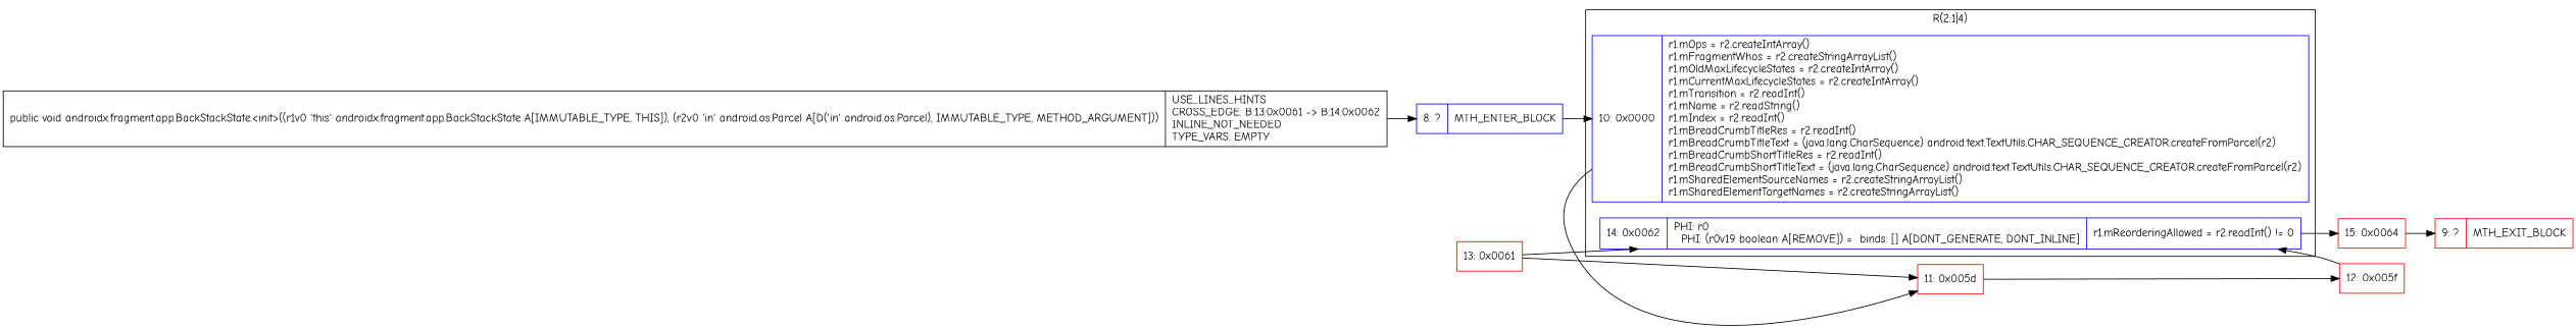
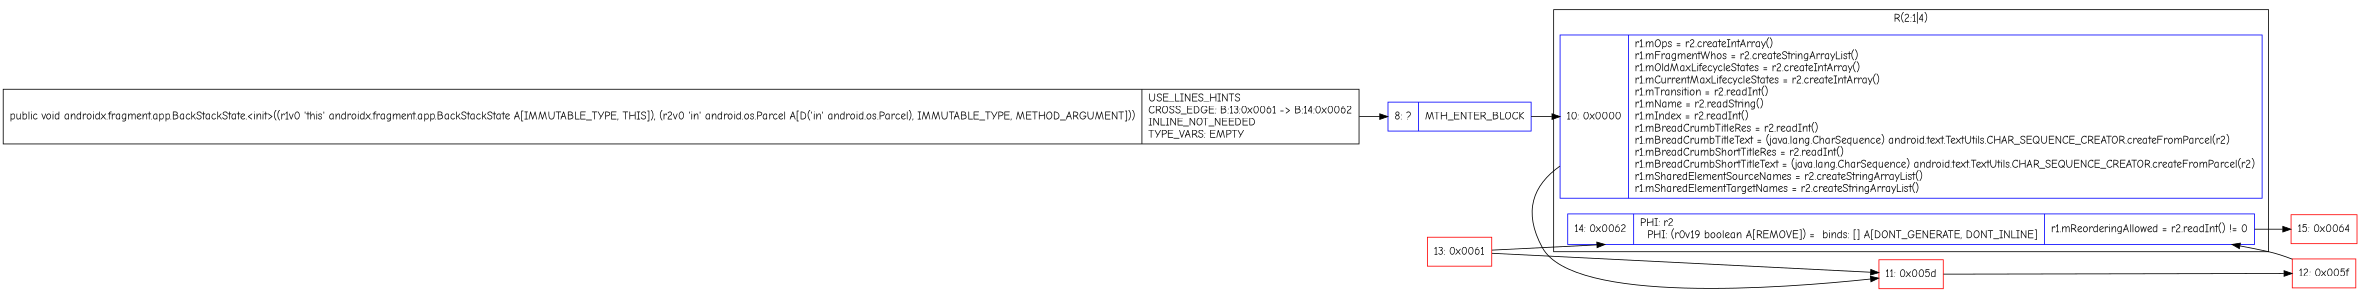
  digraph {
    fontname="Comic Neue"
    rankdir=LR
    node [color=red fontname="Comic Neue" shape=record]
    edge [fontname="Comic Neue"]
    n1 [color=blue label="{10\:\ 0x0000|r1.mOps = r2.createIntArray()\lr1.mFragmentWhos = r2.createStringArrayList()\lr1.mOldMaxLifecycleStates = r2.createIntArray()\lr1.mCurrentMaxLifecycleStates = r2.createIntArray()\lr1.mTransition = r2.readInt()\lr1.mName = r2.readString()\lr1.mIndex = r2.readInt()\lr1.mBreadCrumbTitleRes = r2.readInt()\lr1.mBreadCrumbTitleText = (java.lang.CharSequence) android.text.TextUtils.CHAR_SEQUENCE_CREATOR.createFromParcel(r2)\lr1.mBreadCrumbShortTitleRes = r2.readInt()\lr1.mBreadCrumbShortTitleText = (java.lang.CharSequence) android.text.TextUtils.CHAR_SEQUENCE_CREATOR.createFromParcel(r2)\lr1.mSharedElementSourceNames = r2.createStringArrayList()\lr1.mSharedElementTargetNames = r2.createStringArrayList()\l}"]
-   n2 [color=blue label="{14\:\ 0x0062|PHI: r0 \l  PHI: (r0v19 boolean A[REMOVE]) =  binds: [] A[DONT_GENERATE, DONT_INLINE]\l|r1.mReorderingAllowed = r2.readInt() != 0\l}"]
+   n2 [color=blue label="{14\:\ 0x0062|PHI: r2 \l  PHI: (r0v19 boolean A[REMOVE]) =  binds: [] A[DONT_GENERATE, DONT_INLINE]\l|r1.mReorderingAllowed = r2.readInt() != 0\l}"]
    n3 [label="{11\:\ 0x005d}"]
    n4 [label="{15\:\ 0x0064}"]
    n5 [label="{12\:\ 0x005f}"]
-   n6 [label="{9\:\ ?|MTH_EXIT_BLOCK\l}"]
    n7 [color=blue label="{8\:\ ?|MTH_ENTER_BLOCK\l}"]
    n8 [label="{13\:\ 0x0061}"]
    n9 [label="{public void androidx.fragment.app.BackStackState.\<init\>((r1v0 'this' androidx.fragment.app.BackStackState A[IMMUTABLE_TYPE, THIS]), (r2v0 'in' android.os.Parcel A[D('in' android.os.Parcel), IMMUTABLE_TYPE, METHOD_ARGUMENT]))  | USE_LINES_HINTS\lCROSS_EDGE: B:13:0x0061 \-\> B:14:0x0062\lINLINE_NOT_NEEDED\lTYPE_VARS: EMPTY\l}" color=""]
    subgraph cluster_1 {
      label="R(2:1|4)"
      n1
      n2
    }
    n1 -> n3
    n2 -> n4
    n3 -> n5
-   n4 -> n6
    n5 -> n2
    n7 -> n1
    n8 -> n2
    n8 -> n3
    n9 -> n7
  }
